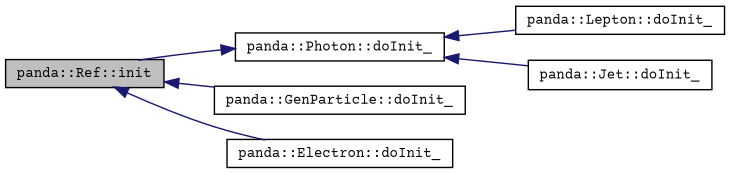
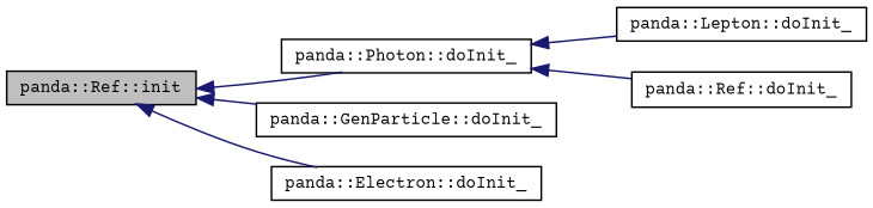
  digraph {
    fontname="Courier Prime"
    rankdir=LR
    node [color=black fillcolor=white fontname="Courier Prime" fontsize=10 shape=record style=filled]
    edge [color=midnightblue dir=back fontname="Courier Prime" fontsize=10 labelfontname=Helvetica labelfontsize=10 style=solid]
    n1 [fillcolor=grey75 fontcolor=black height=0.2 label="panda::Ref::init" width=0.4]
    n2 [height=0.2 label="panda::Photon::doInit_" width=0.4]
    n3 [height=0.2 label="panda::GenParticle::doInit_" width=0.4]
    n4 [height=0.2 label="panda::Electron::doInit_" width=0.4]
    n5 [height=0.2 label="panda::Lepton::doInit_" width=0.4]
-   n6 [height=0.2 label="panda::Jet::doInit_" width=0.4]
-   n2 -> n1
+   n6 [height=0.2 label="panda::Ref::doInit_" width=0.4]
+   n1 -> n2
    n1 -> n3
    n1 -> n4
    n2 -> n5
    n2 -> n6
  }
